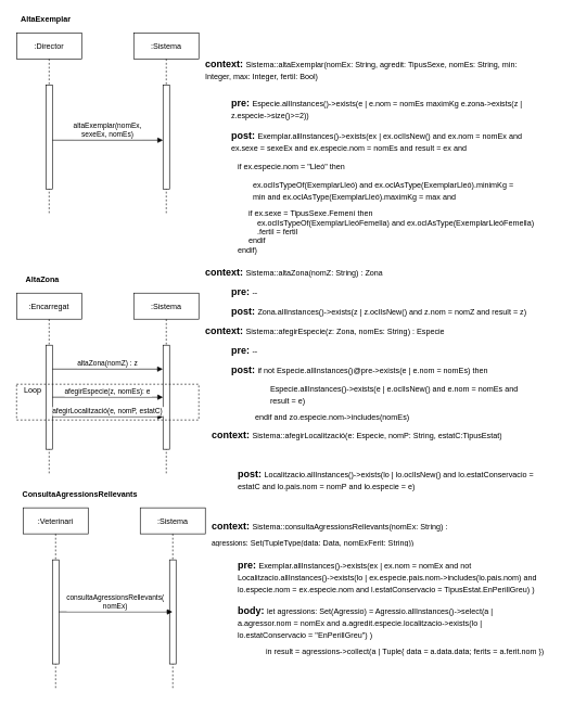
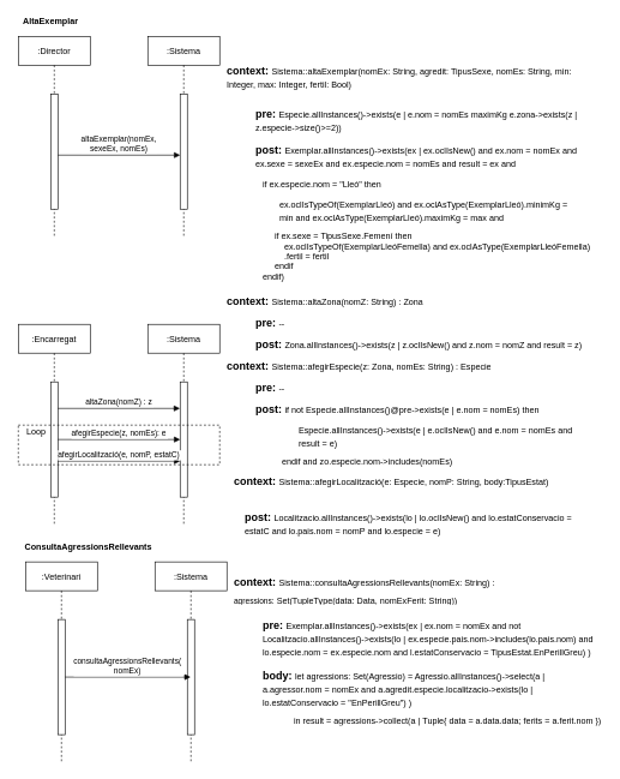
  <mxCell id="0" />
  <mxCell id="1" parent="0" />
  <mxCell id="2" value=":Director" style="shape=umlLifeline;perimeter=lifelinePerimeter;container=1;collapsible=0;recursiveResize=0;rounded=0;shadow=0;strokeWidth=1;" parent="1" vertex="1"><mxGeometry x="25" y="50" width="100" height="280" as="geometry" /></mxCell>
  <mxCell id="3" value="" style="points=[];perimeter=orthogonalPerimeter;rounded=0;shadow=0;strokeWidth=1;" parent="2" vertex="1"><mxGeometry x="45" y="80" width="10" height="160" as="geometry" /></mxCell>
  <mxCell id="4" value=":Sistema" style="shape=umlLifeline;perimeter=lifelinePerimeter;container=1;collapsible=0;recursiveResize=0;rounded=0;shadow=0;strokeWidth=1;" parent="1" vertex="1"><mxGeometry x="205" y="50" width="100" height="280" as="geometry" /></mxCell>
  <mxCell id="5" value="" style="points=[];perimeter=orthogonalPerimeter;rounded=0;shadow=0;strokeWidth=1;" parent="4" vertex="1"><mxGeometry x="45" y="80" width="10" height="160" as="geometry" /></mxCell>
  <mxCell id="6" value="altaExemplar(nomEx, &#10;sexeEx, nomEs)" style="verticalAlign=bottom;endArrow=block;shadow=0;strokeWidth=1;entryX=0;entryY=0.531;entryDx=0;entryDy=0;entryPerimeter=0;" parent="1" source="3" target="5" edge="1"><mxGeometry relative="1" as="geometry"><mxPoint x="180" y="130" as="sourcePoint" /><mxPoint x="230" y="215" as="targetPoint" /></mxGeometry></mxCell>
  <mxCell id="7" value="&lt;h1 style=&quot;font-size: 15px&quot;&gt;&lt;font style=&quot;font-size: 15px&quot;&gt;context:&lt;/font&gt;&amp;nbsp;&lt;font style=&quot;font-size: 12px ; font-weight: normal&quot;&gt;Sistema::altaExemplar(nomEx: String, agredit: TipusSexe, nomEs: String, min: Integer, max: Integer, fertil: Bool)&lt;/font&gt;&lt;/h1&gt;" style="text;html=1;strokeColor=none;fillColor=none;spacing=5;spacingTop=-20;whiteSpace=wrap;overflow=hidden;rounded=0;" parent="1" vertex="1"><mxGeometry x="310" y="90" width="520" height="40" as="geometry" /></mxCell>
  <mxCell id="8" value=":Encarregat" style="shape=umlLifeline;perimeter=lifelinePerimeter;container=1;collapsible=0;recursiveResize=0;rounded=0;shadow=0;strokeWidth=1;" parent="1" vertex="1"><mxGeometry x="25" y="450" width="100" height="280" as="geometry" /></mxCell>
  <mxCell id="9" value=":Sistema" style="shape=umlLifeline;perimeter=lifelinePerimeter;container=1;collapsible=0;recursiveResize=0;rounded=0;shadow=0;strokeWidth=1;" parent="1" vertex="1"><mxGeometry x="205" y="450" width="100" height="280" as="geometry" /></mxCell>
  <mxCell id="10" value=":Veterinari" style="shape=umlLifeline;perimeter=lifelinePerimeter;container=1;collapsible=0;recursiveResize=0;rounded=0;shadow=0;strokeWidth=1;" parent="1" vertex="1"><mxGeometry x="35" y="780" width="100" height="280" as="geometry" /></mxCell>
  <mxCell id="11" value="" style="points=[];perimeter=orthogonalPerimeter;rounded=0;shadow=0;strokeWidth=1;" parent="10" vertex="1"><mxGeometry x="45" y="80" width="10" height="160" as="geometry" /></mxCell>
  <mxCell id="12" value=":Sistema" style="shape=umlLifeline;perimeter=lifelinePerimeter;container=1;collapsible=0;recursiveResize=0;rounded=0;shadow=0;strokeWidth=1;" parent="1" vertex="1"><mxGeometry x="215" y="780" width="100" height="280" as="geometry" /></mxCell>
  <mxCell id="13" value="" style="points=[];perimeter=orthogonalPerimeter;rounded=0;shadow=0;strokeWidth=1;" parent="12" vertex="1"><mxGeometry x="45" y="80" width="10" height="160" as="geometry" /></mxCell>
  <mxCell id="14" value="consultaAgressionsRellevants(&#10;nomEx)" style="verticalAlign=bottom;endArrow=block;shadow=0;strokeWidth=1;" parent="1" source="11" target="12" edge="1"><mxGeometry relative="1" as="geometry"><mxPoint x="190" y="860" as="sourcePoint" /></mxGeometry></mxCell>
  <mxCell id="15" value="AltaExemplar" style="text;html=1;strokeColor=none;fillColor=none;align=center;verticalAlign=middle;whiteSpace=wrap;rounded=0;fontStyle=1" parent="1" vertex="1"><mxGeometry x="25" y="20" width="90" height="20" as="geometry" /></mxCell>
- <mxCell id="16" value="AltaZona" style="text;html=1;strokeColor=none;fillColor=none;align=center;verticalAlign=middle;whiteSpace=wrap;rounded=0;fontStyle=1" parent="1" vertex="1"><mxGeometry x="20" y="420" width="90" height="20" as="geometry" /></mxCell>
  <mxCell id="17" value="ConsultaAgressionsRellevants" style="text;html=1;strokeColor=none;fillColor=none;align=center;verticalAlign=middle;whiteSpace=wrap;rounded=0;fontStyle=1" parent="1" vertex="1"><mxGeometry x="30" y="750" width="185" height="20" as="geometry" /></mxCell>
  <mxCell id="18" value="&lt;h1 style=&quot;font-size: 15px&quot;&gt;&lt;font style=&quot;font-size: 15px&quot;&gt;pre:&lt;/font&gt;&amp;nbsp;&lt;font style=&quot;font-size: 12px ; font-weight: normal&quot;&gt;Especie.allInstances()-&amp;gt;exists(e | e.nom = nomEs maximKg e.zona-&amp;gt;exists(z | z.especie-&amp;gt;size()&amp;gt;=2))&lt;/font&gt;&lt;/h1&gt;" style="text;html=1;strokeColor=none;fillColor=none;spacing=5;spacingTop=-20;whiteSpace=wrap;overflow=hidden;rounded=0;" parent="1" vertex="1"><mxGeometry x="350" y="150" width="480" height="40" as="geometry" /></mxCell>
  <mxCell id="19" value="&lt;h1 style=&quot;font-size: 15px&quot;&gt;&lt;font style=&quot;font-size: 15px&quot;&gt;post:&lt;/font&gt;&amp;nbsp;&lt;font style=&quot;font-size: 12px ; font-weight: normal&quot;&gt;Exemplar.allInstances()-&amp;gt;exists(ex | ex.oclIsNew() and ex.nom = nomEx and ex.sexe = sexeEx and ex.especie.nom = nomEs and result = ex and&lt;/font&gt;&lt;/h1&gt;&lt;h1 style=&quot;font-size: 15px&quot;&gt;&lt;font style=&quot;font-size: 12px ; font-weight: normal&quot;&gt;&amp;nbsp; &amp;nbsp;if ex.especie.nom = &quot;Lleó&quot; then&amp;nbsp;&lt;/font&gt;&lt;/h1&gt;&lt;h1 style=&quot;font-size: 15px&quot;&gt;&lt;font style=&quot;font-size: 12px ; font-weight: normal&quot;&gt;&amp;nbsp; &amp;nbsp; &amp;nbsp; &amp;nbsp; &amp;nbsp; ex.oclIsTypeOf(ExemplarLleó) and ex.oclAsType(ExemplarLleó).minimKg =&amp;nbsp; &amp;nbsp; &amp;nbsp; &amp;nbsp; &amp;nbsp; &amp;nbsp; &amp;nbsp; &amp;nbsp; &amp;nbsp; &amp;nbsp; &amp;nbsp; min and ex.oclAsType(ExemplarLleó).maximKg = max and&amp;nbsp;&lt;/font&gt;&lt;/h1&gt;&lt;div&gt;&amp;nbsp; &amp;nbsp; &amp;nbsp; &amp;nbsp; if ex.sexe = TipusSexe.Femení then&amp;nbsp;&lt;/div&gt;&lt;div&gt;&amp;nbsp; &amp;nbsp; &amp;nbsp; &amp;nbsp; &amp;nbsp; &amp;nbsp; ex.oclIsTypeOf(ExemplarLleóFemella) and ex.oclAsType(ExemplarLleóFemella)&amp;nbsp; &amp;nbsp; &amp;nbsp; &amp;nbsp; &amp;nbsp; &amp;nbsp; &amp;nbsp; .fertil = fertil&lt;/div&gt;&lt;div&gt;&amp;nbsp; &amp;nbsp; &amp;nbsp; &amp;nbsp; endif&amp;nbsp; &amp;nbsp;&amp;nbsp;&lt;/div&gt;&lt;div&gt;&amp;nbsp; &amp;nbsp;endif)&lt;/div&gt;" style="text;html=1;strokeColor=none;fillColor=none;spacing=5;spacingTop=-20;whiteSpace=wrap;overflow=hidden;rounded=0;" parent="1" vertex="1"><mxGeometry x="350" y="200" width="480" height="200" as="geometry" /></mxCell>
  <mxCell id="20" value="&lt;h1 style=&quot;font-size: 15px&quot;&gt;&lt;font style=&quot;font-size: 15px&quot;&gt;context:&lt;/font&gt;&amp;nbsp;&lt;font style=&quot;font-size: 12px ; font-weight: normal&quot;&gt;Sistema::altaZona(nomZ: String) : Zona&lt;/font&gt;&lt;/h1&gt;" style="text;html=1;strokeColor=none;fillColor=none;spacing=5;spacingTop=-20;whiteSpace=wrap;overflow=hidden;rounded=0;" parent="1" vertex="1"><mxGeometry x="310" y="410" width="520" height="40" as="geometry" /></mxCell>
  <mxCell id="21" value="&lt;h1 style=&quot;font-size: 15px&quot;&gt;&lt;font style=&quot;font-size: 15px&quot;&gt;pre:&lt;/font&gt;&amp;nbsp;&lt;font style=&quot;font-size: 12px ; font-weight: normal&quot;&gt;--&lt;/font&gt;&lt;/h1&gt;" style="text;html=1;strokeColor=none;fillColor=none;spacing=5;spacingTop=-20;whiteSpace=wrap;overflow=hidden;rounded=0;" parent="1" vertex="1"><mxGeometry x="350" y="440" width="480" height="20" as="geometry" /></mxCell>
  <mxCell id="22" value="&lt;h1 style=&quot;font-size: 15px&quot;&gt;&lt;font style=&quot;font-size: 15px&quot;&gt;post:&lt;/font&gt;&amp;nbsp;&lt;font style=&quot;font-size: 12px ; font-weight: normal&quot;&gt;Zona.allInstances()-&amp;gt;exists(z | z.oclIsNew() and z.nom = nomZ and result = z)&lt;/font&gt;&lt;/h1&gt;" style="text;html=1;strokeColor=none;fillColor=none;spacing=5;spacingTop=-20;whiteSpace=wrap;overflow=hidden;rounded=0;" parent="1" vertex="1"><mxGeometry x="350" y="470" width="480" height="40" as="geometry" /></mxCell>
  <mxCell id="23" value="&lt;h1 style=&quot;font-size: 15px&quot;&gt;&lt;font style=&quot;font-size: 15px&quot;&gt;context:&lt;/font&gt;&amp;nbsp;&lt;font style=&quot;font-size: 12px ; font-weight: normal&quot;&gt;Sistema::consultaAgressionsRellevants(nomEx: String) :&amp;nbsp;&lt;/font&gt;&lt;/h1&gt;&lt;span style=&quot;font-size: 11px ; text-align: center ; background-color: rgb(255 , 255 , 255)&quot;&gt;agressions:&lt;/span&gt;&lt;span&gt;&amp;nbsp;Set(TupleType(data: Data, nomExFerit: String))&lt;/span&gt;&lt;span style=&quot;font-size: 11px ; text-align: center ; background-color: rgb(255 , 255 , 255)&quot;&gt;&lt;br&gt;&lt;/span&gt;" style="text;html=1;strokeColor=none;fillColor=none;spacing=5;spacingTop=-20;whiteSpace=wrap;overflow=hidden;rounded=0;" parent="1" vertex="1"><mxGeometry x="320" y="800" width="520" height="40" as="geometry" /></mxCell>
  <mxCell id="24" value="&lt;h1 style=&quot;font-size: 15px&quot;&gt;&lt;font style=&quot;font-size: 15px&quot;&gt;pre:&lt;/font&gt;&amp;nbsp;&lt;font style=&quot;font-size: 12px ; font-weight: normal&quot;&gt;Exemplar.allInstances()-&amp;gt;exists(ex | ex.nom = nomEx and not Localitzacio.allInstances()-&amp;gt;exists(lo | ex.especie.pais.nom-&amp;gt;includes(lo.pais.nom) and lo.especie.nom = ex.especie.nom and l.estatConservacio = TipusEstat.EnPerillGreu) )&lt;/font&gt;&lt;/h1&gt;" style="text;html=1;strokeColor=none;fillColor=none;spacing=5;spacingTop=-20;whiteSpace=wrap;overflow=hidden;rounded=0;" parent="1" vertex="1"><mxGeometry x="360" y="860" width="480" height="60" as="geometry" /></mxCell>
  <mxCell id="25" value="&lt;h1 style=&quot;font-size: 15px&quot;&gt;&lt;font style=&quot;font-size: 15px&quot;&gt;body:&lt;/font&gt;&amp;nbsp;&lt;font style=&quot;font-size: 12px ; font-weight: normal&quot;&gt;let agressions: Set(Agressio) = Agressio.allInstances()-&amp;gt;select(a | a.agressor.nom = nomEx and a.agredit.especie.localitzacio-&amp;gt;exists(lo | lo.estatConservacio = &quot;EnPerillGreu&quot;) )&lt;/font&gt;&lt;/h1&gt;&lt;div&gt;&lt;font style=&quot;font-size: 12px ; font-weight: normal&quot;&gt;&amp;nbsp; &amp;nbsp; &amp;nbsp; &amp;nbsp; &amp;nbsp; &amp;nbsp; &amp;nbsp;in result = agressions-&amp;gt;collect(a | Tuple{ data = a.data.data; ferits = a.ferit.nom })&lt;/font&gt;&lt;/div&gt;" style="text;html=1;strokeColor=none;fillColor=none;spacing=5;spacingTop=-20;whiteSpace=wrap;overflow=hidden;rounded=0;" parent="1" vertex="1"><mxGeometry x="360" y="930" width="480" height="90" as="geometry" /></mxCell>
  <mxCell id="26" value="" style="points=[];perimeter=orthogonalPerimeter;rounded=0;shadow=0;strokeWidth=1;" parent="1" vertex="1"><mxGeometry x="70" y="530" width="10" height="160" as="geometry" /></mxCell>
  <mxCell id="27" value="" style="points=[];perimeter=orthogonalPerimeter;rounded=0;shadow=0;strokeWidth=1;" parent="1" vertex="1"><mxGeometry x="250" y="530" width="10" height="160" as="geometry" /></mxCell>
  <mxCell id="28" value="altaZona(nomZ) : z" style="verticalAlign=bottom;endArrow=block;entryX=-0.029;entryY=0.23;shadow=0;strokeWidth=1;entryDx=0;entryDy=0;entryPerimeter=0;" parent="1" source="26" target="27" edge="1"><mxGeometry relative="1" as="geometry"><mxPoint x="180" y="530" as="sourcePoint" /></mxGeometry></mxCell>
  <mxCell id="29" value="afegirEspecie(z, nomEs): e" style="verticalAlign=bottom;endArrow=block;entryX=0;entryY=0;shadow=0;strokeWidth=1;" parent="1" edge="1"><mxGeometry relative="1" as="geometry"><mxPoint x="80" y="610" as="sourcePoint" /><mxPoint x="250" y="610" as="targetPoint" /></mxGeometry></mxCell>
  <mxCell id="30" value="" style="whiteSpace=wrap;html=1;dashed=1;glass=0;fillColor=none;imageAspect=0;" parent="1" vertex="1"><mxGeometry x="25" y="590" width="280" height="55" as="geometry" /></mxCell>
  <mxCell id="31" value="Loop" style="text;html=1;strokeColor=none;fillColor=none;align=center;verticalAlign=middle;whiteSpace=wrap;rounded=0;glass=0;dashed=1;" parent="1" vertex="1"><mxGeometry x="30" y="590" width="40" height="20" as="geometry" /></mxCell>
  <mxCell id="32" value="&lt;h1 style=&quot;font-size: 15px&quot;&gt;&lt;font style=&quot;font-size: 15px&quot;&gt;context:&lt;/font&gt;&amp;nbsp;&lt;font style=&quot;font-size: 12px ; font-weight: normal&quot;&gt;Sistema::afegirEspecie(z: Zona, nomEs: String) : Especie&lt;/font&gt;&lt;/h1&gt;" style="text;html=1;strokeColor=none;fillColor=none;spacing=5;spacingTop=-20;whiteSpace=wrap;overflow=hidden;rounded=0;" parent="1" vertex="1"><mxGeometry x="310" y="500" width="520" height="20" as="geometry" /></mxCell>
  <mxCell id="33" value="&lt;h1 style=&quot;font-size: 15px&quot;&gt;&lt;font style=&quot;font-size: 15px&quot;&gt;post:&lt;/font&gt;&amp;nbsp;&lt;font style=&quot;font-size: 12px ; font-weight: normal&quot;&gt;if not Especie.allInstances()@pre-&amp;gt;exists(e | e.nom = nomEs) then&lt;/font&gt;&amp;nbsp;&lt;/h1&gt;&lt;h1 style=&quot;font-size: 15px&quot;&gt;&lt;font style=&quot;font-size: 12px ; font-weight: normal&quot;&gt;&amp;nbsp; &amp;nbsp; &amp;nbsp; &amp;nbsp; &amp;nbsp; &amp;nbsp; &amp;nbsp; &amp;nbsp; &amp;nbsp; Especie.allInstances()-&amp;gt;exists(e | e.oclIsNew() and e.nom = nomEs and&amp;nbsp; &amp;nbsp; &amp;nbsp; &amp;nbsp; &amp;nbsp; &amp;nbsp; &amp;nbsp; &amp;nbsp; &amp;nbsp; &amp;nbsp; &amp;nbsp; &amp;nbsp; &amp;nbsp; &amp;nbsp; result = e)&lt;/font&gt;&lt;/h1&gt;&lt;div&gt;&lt;font style=&quot;font-size: 12px ; font-weight: normal&quot;&gt;&amp;nbsp; &amp;nbsp; &amp;nbsp; &amp;nbsp; &amp;nbsp; &amp;nbsp;endif and zo.especie.nom-&amp;gt;includes(nomEs)&lt;/font&gt;&lt;/div&gt;" style="text;html=1;strokeColor=none;fillColor=none;spacing=5;spacingTop=-20;whiteSpace=wrap;overflow=hidden;rounded=0;" parent="1" vertex="1"><mxGeometry x="350" y="560" width="480" height="90" as="geometry" /></mxCell>
  <mxCell id="34" value="&lt;h1 style=&quot;font-size: 15px&quot;&gt;&lt;font style=&quot;font-size: 15px&quot;&gt;pre:&lt;/font&gt;&amp;nbsp;&lt;font style=&quot;font-size: 12px ; font-weight: normal&quot;&gt;--&lt;/font&gt;&lt;/h1&gt;" style="text;html=1;strokeColor=none;fillColor=none;spacing=5;spacingTop=-20;whiteSpace=wrap;overflow=hidden;rounded=0;" parent="1" vertex="1"><mxGeometry x="350" y="530" width="480" height="20" as="geometry" /></mxCell>
- <mxCell id="35" value="&lt;h1 style=&quot;font-size: 15px&quot;&gt;&lt;font style=&quot;font-size: 15px&quot;&gt;context:&lt;/font&gt;&amp;nbsp;&lt;font style=&quot;font-size: 12px ; font-weight: normal&quot;&gt;Sistema::afegirLocalització(e: Especie, nomP: String, estatC:TipusEstat)&lt;/font&gt;&lt;/h1&gt;" style="text;html=1;strokeColor=none;fillColor=none;spacing=5;spacingTop=-20;whiteSpace=wrap;overflow=hidden;rounded=0;" parent="1" vertex="1"><mxGeometry x="320" y="660" width="520" height="20" as="geometry" /></mxCell>
- <mxCell id="36" value="&lt;h1 style=&quot;font-size: 15px&quot;&gt;&lt;font style=&quot;font-size: 15px&quot;&gt;post:&lt;/font&gt;&amp;nbsp;&lt;font style=&quot;font-size: 12px ; font-weight: normal&quot;&gt;Localitzacio.allInstances()-&amp;gt;exists(lo | lo.oclIsNew() and lo.estatConservacio = estatC and lo.pais.nom = nomP and lo.especie = e)&lt;/font&gt;&lt;/h1&gt;" style="text;html=1;strokeColor=none;fillColor=none;spacing=5;spacingTop=-20;whiteSpace=wrap;overflow=hidden;rounded=0;" parent="1" vertex="1"><mxGeometry x="360" y="720" width="480" height="40" as="geometry" /></mxCell>
+ <mxCell id="35" value="&lt;h1 style=&quot;font-size: 15px&quot;&gt;&lt;font style=&quot;font-size: 15px&quot;&gt;context:&lt;/font&gt;&amp;nbsp;&lt;font style=&quot;font-size: 12px ; font-weight: normal&quot;&gt;Sistema::afegirLocalització(e: Especie, nomP: String, body:TipusEstat)&lt;/font&gt;&lt;/h1&gt;" style="text;html=1;strokeColor=none;fillColor=none;spacing=5;spacingTop=-20;whiteSpace=wrap;overflow=hidden;rounded=0;" parent="1" vertex="1"><mxGeometry x="320" y="660" width="520" height="20" as="geometry" /></mxCell>
+ <mxCell id="36" value="&lt;h1 style=&quot;font-size: 15px&quot;&gt;&lt;font style=&quot;font-size: 15px&quot;&gt;post:&lt;/font&gt;&amp;nbsp;&lt;font style=&quot;font-size: 12px ; font-weight: normal&quot;&gt;Localitzacio.allInstances()-&amp;gt;exists(lo | lo.oclIsNew() and lo.estatConservacio = estatC and lo.pais.nom = nomP and lo.especie = e)&lt;/font&gt;&lt;/h1&gt;" style="text;html=1;strokeColor=none;fillColor=none;spacing=5;spacingTop=-20;whiteSpace=wrap;overflow=hidden;rounded=0;" parent="1" vertex="1"><mxGeometry x="335" y="710" width="480" height="40" as="geometry" /></mxCell>
  <mxCell id="37" value="afegirLocalització(e, nomP, estatC)" style="verticalAlign=bottom;endArrow=block;entryX=0;entryY=0;shadow=0;strokeWidth=1;" parent="1" edge="1"><mxGeometry relative="1" as="geometry"><mxPoint x="80" y="640" as="sourcePoint" /><mxPoint x="250" y="640" as="targetPoint" /></mxGeometry></mxCell>
